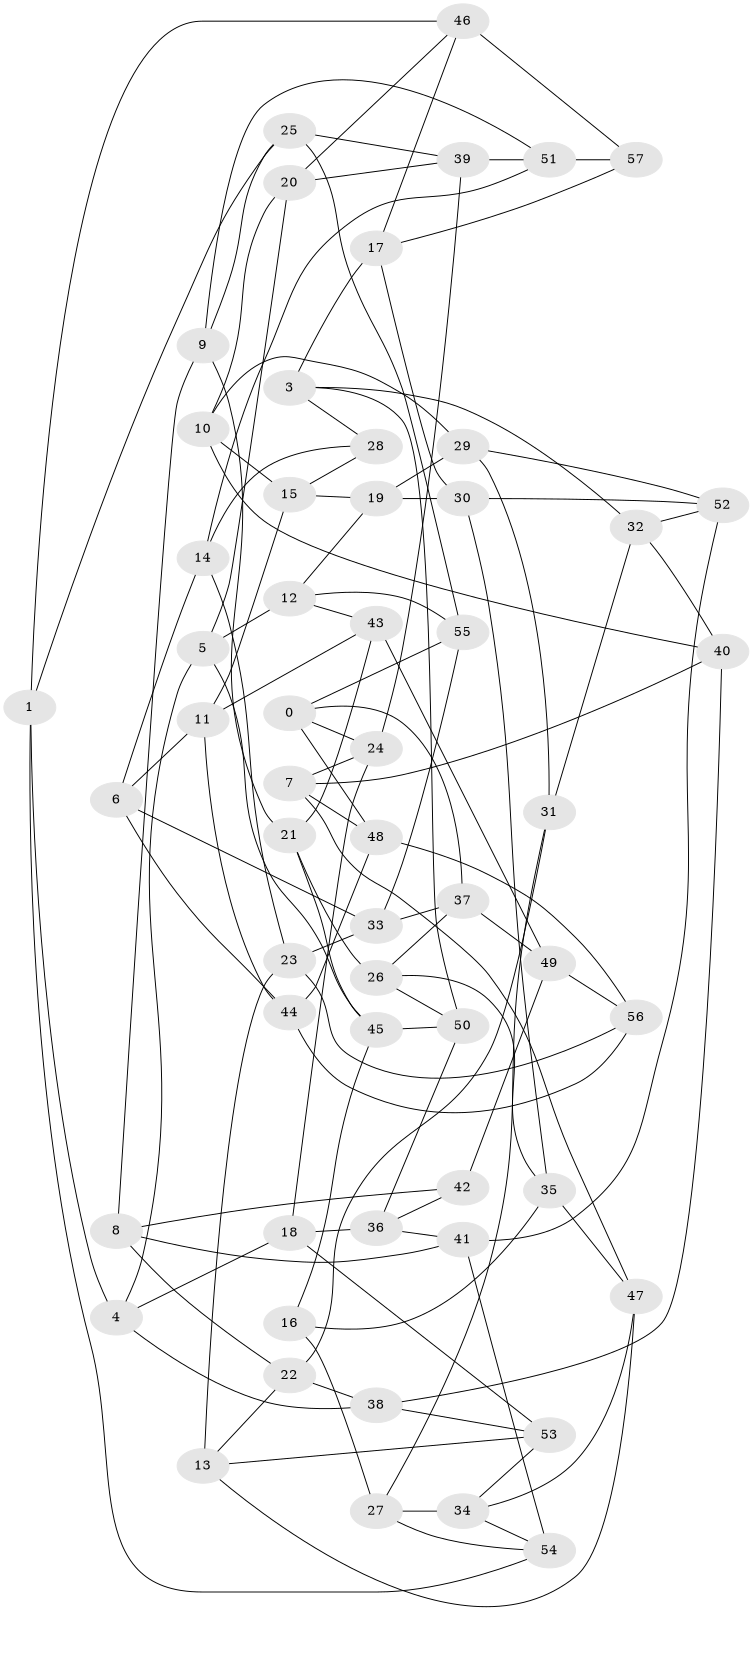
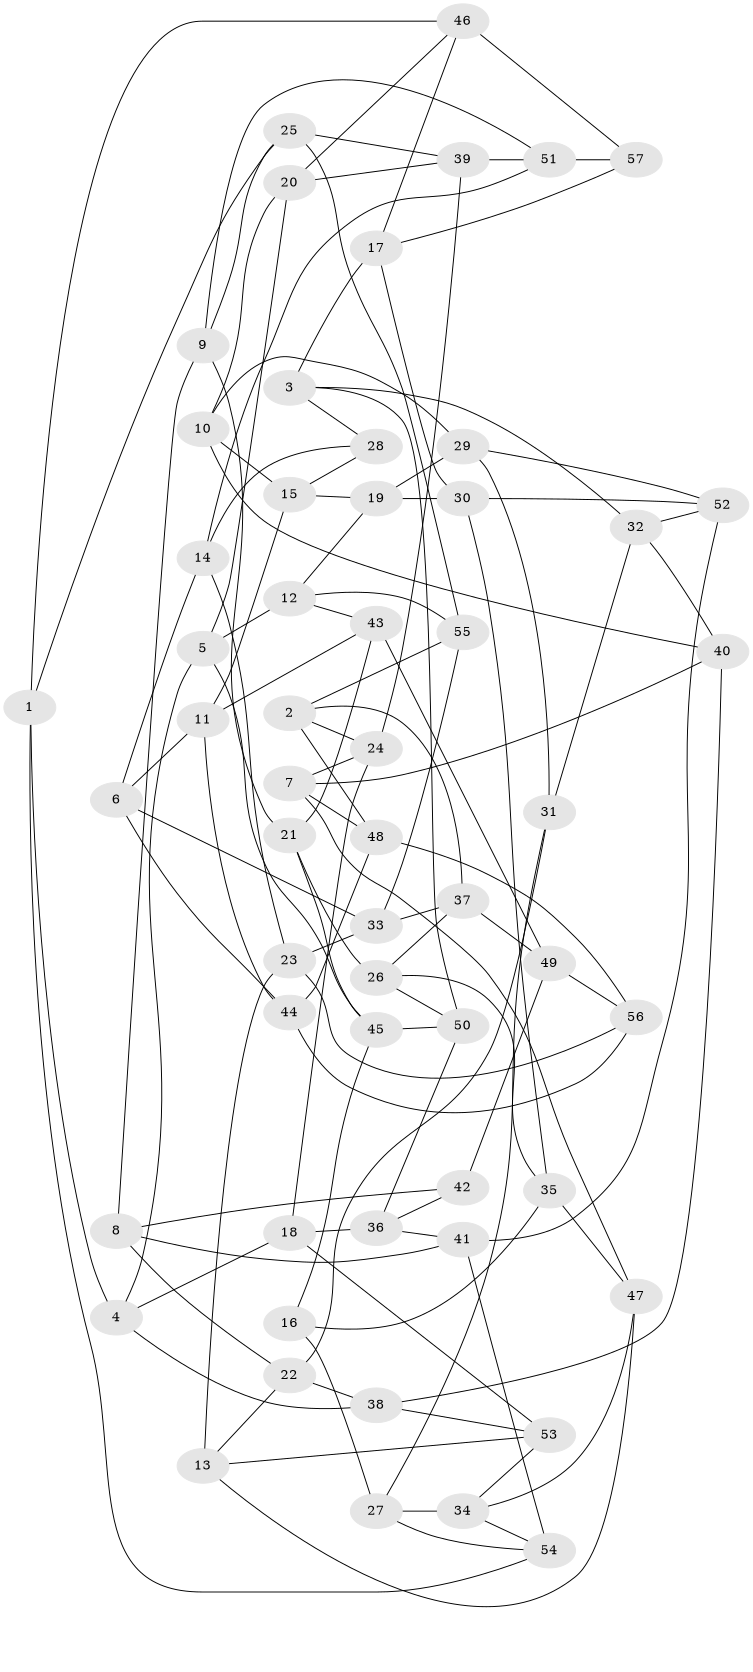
  graph {
    rankdir=LR
    node [color=gray90 style=filled]
    1
    4
    25
    46
    54
    5
    18
    38
    55
    39
    57
-   2 [label=0]
+   2
    24
    37
    48
    49
    56
    3
    17
    28
    32
    50
    30
    40
    52
    12
    20
    45
    53
    36
    43
    19
    6
    11
    14
    33
    44
    15
    51
    23
    7
    47
    8
    9
    22
    41
    42
    21
    31
    26
    10
    29
    13
    16
    27
    35
    34
    1 -- 4
    1 -- 25
    1 -- 46
    1 -- 54
    4 -- 5
    4 -- 18
    4 -- 38
    25 -- 55
    25 -- 39
    46 -- 57
    5 -- 12
    5 -- 20
    5 -- 45
    18 -- 24
    18 -- 53
    18 -- 36
    38 -- 40
    38 -- 53
    39 -- 51
    2 -- 55
    2 -- 24
    2 -- 37
    2 -- 48
    24 -- 39
    37 -- 49
    48 -- 56
    49 -- 56
    3 -- 17
    3 -- 28
    3 -- 32
    3 -- 50
    17 -- 46
    17 -- 57
    17 -- 30
    32 -- 40
    32 -- 52
    30 -- 52
    30 -- 35
    12 -- 55
    12 -- 43
    12 -- 19
    20 -- 46
    20 -- 39
    45 -- 50
    36 -- 50
    36 -- 41
    36 -- 42
    43 -- 49
    19 -- 30
    19 -- 29
    6 -- 11
    6 -- 14
    6 -- 33
    6 -- 44
    11 -- 43
    11 -- 44
    11 -- 15
    14 -- 28
    14 -- 51
    14 -- 23
    33 -- 55
    33 -- 37
    44 -- 48
    44 -- 56
    15 -- 28
    15 -- 19
    51 -- 57
    23 -- 56
    23 -- 33
    7 -- 24
    7 -- 48
    7 -- 40
    7 -- 47
    8 -- 9
    8 -- 22
    8 -- 41
    8 -- 42
    9 -- 25
    9 -- 51
    9 -- 21
    22 -- 38
    22 -- 31
    41 -- 54
    41 -- 52
    42 -- 49
    21 -- 45
    21 -- 43
    21 -- 26
    31 -- 32
    26 -- 37
    26 -- 50
    26 -- 35
    10 -- 40
    10 -- 20
    10 -- 15
    10 -- 29
    29 -- 52
    29 -- 31
    13 -- 53
    13 -- 23
    13 -- 47
    13 -- 22
    16 -- 45
    16 -- 27
    16 -- 35
    27 -- 54
    27 -- 31
    27 -- 34
    35 -- 47
    34 -- 54
    34 -- 53
    34 -- 47
  }
